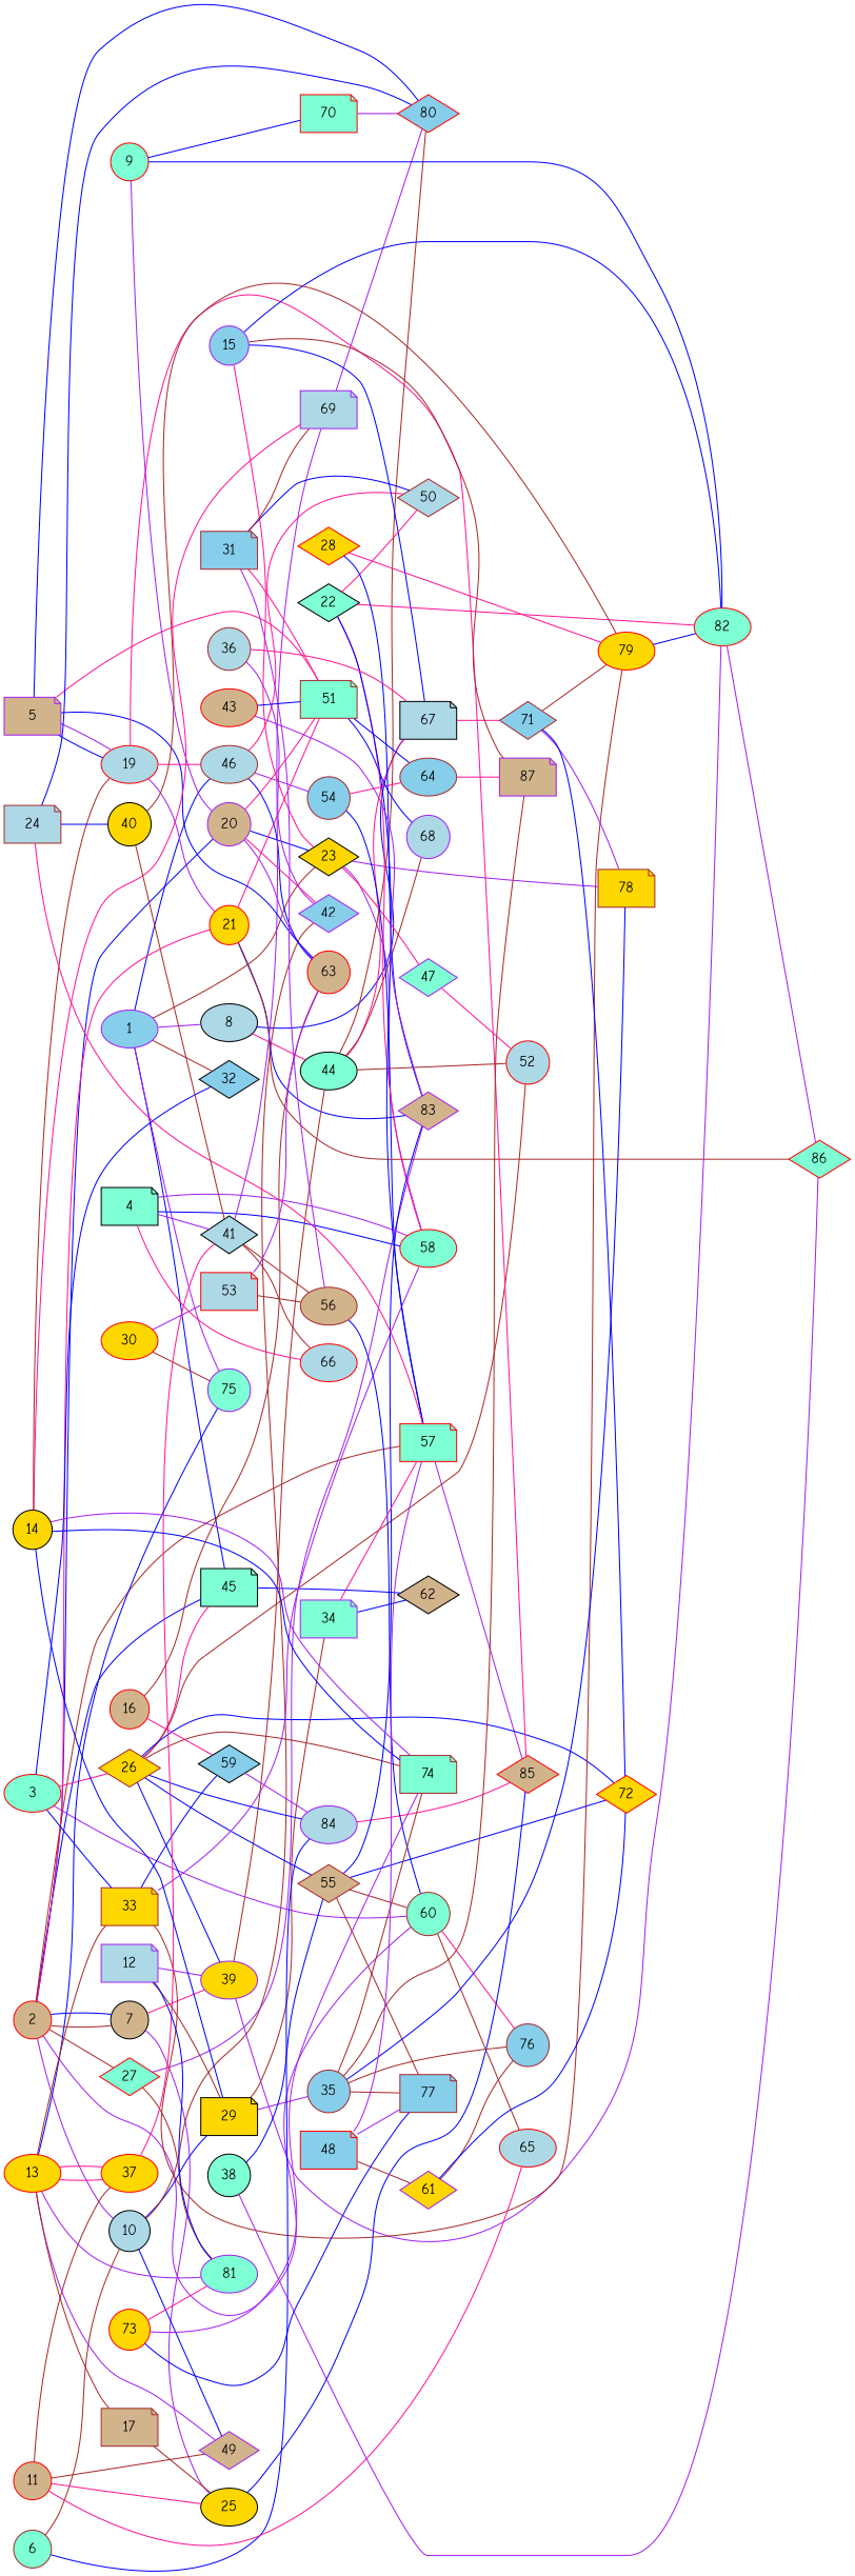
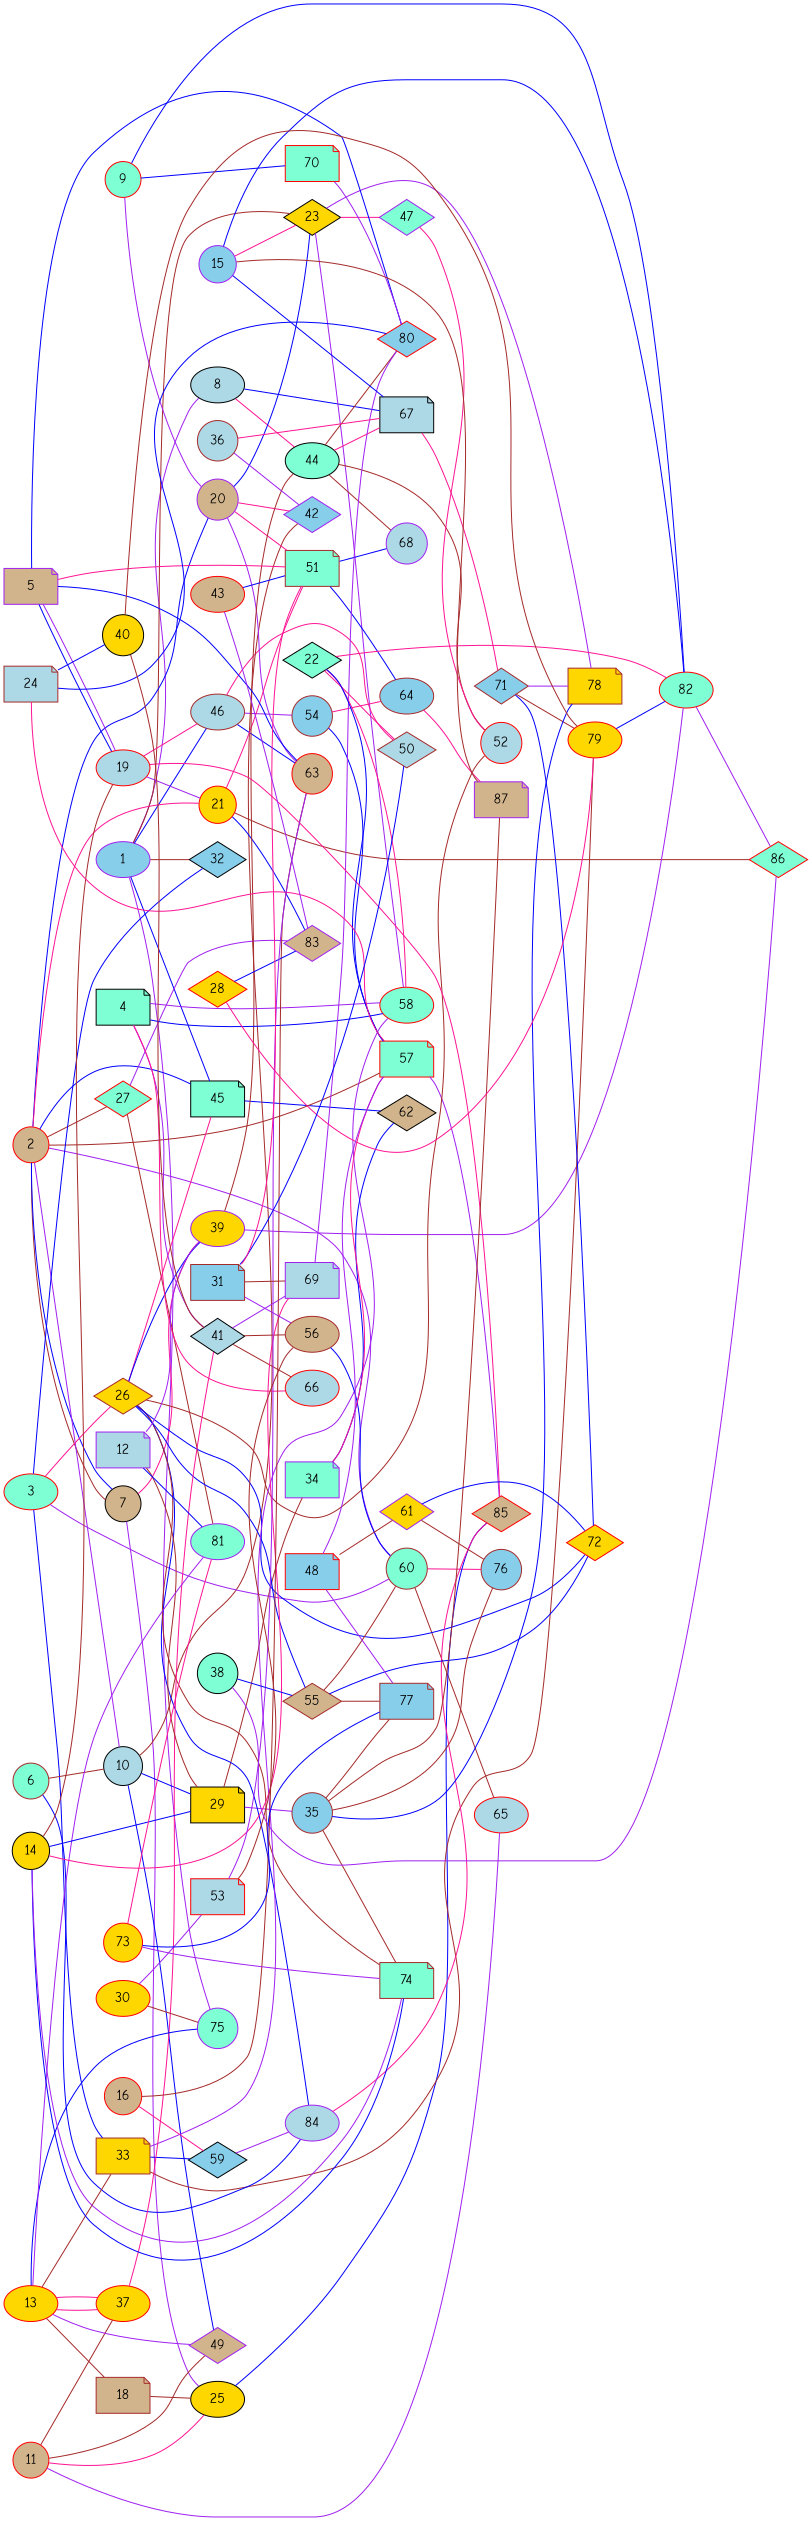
  graph {
    fontname="Comic Neue"
    rankdir=LR
    node [color=red fillcolor=aquamarine fontname="Comic Neue" shape=circle style=filled]
    edge [color=blue fontname="Comic Neue"]
    1 [color=purple fillcolor=skyblue shape=ellipse]
    8 [color=black fillcolor=lightblue shape=ellipse]
    23 [color=black fillcolor=gold shape=diamond]
    32 [color=black fillcolor=skyblue shape=diamond]
    45 [color=black shape=note]
    46 [color=brown fillcolor=lightblue shape=ellipse]
    75 [color=purple]
    44 [color=black shape=ellipse]
    67 [color=black fillcolor=lightblue shape=note]
    58 [shape=ellipse]
    47 [color=purple shape=diamond]
    78 [color=brown fillcolor=gold shape=note]
    62 [color=black fillcolor=tan shape=diamond]
    63 [fillcolor=tan]
    50 [color=brown fillcolor=lightblue shape=diamond]
    54 [color=brown fillcolor=skyblue]
    2 [fillcolor=tan]
    7 [color=black fillcolor=tan]
    10 [color=black fillcolor=lightblue]
    20 [color=purple fillcolor=tan]
    21 [fillcolor=gold]
    27 [shape=diamond]
    57 [shape=note]
    60 [color=brown]
    25 [color=black fillcolor=gold shape=ellipse]
    39 [color=purple fillcolor=gold shape=ellipse]
    29 [color=black fillcolor=gold shape=note]
    42 [color=purple fillcolor=skyblue shape=diamond]
    49 [color=purple fillcolor=tan shape=diamond]
    51 [color=brown shape=note]
    83 [color=purple fillcolor=tan shape=diamond]
    86 [shape=diamond]
    81 [color=purple shape=ellipse]
    85 [fillcolor=tan shape=diamond]
    65 [fillcolor=lightblue shape=ellipse]
    76 [color=brown fillcolor=skyblue]
    3 [shape=ellipse]
    26 [color=brown fillcolor=gold shape=diamond]
    33 [color=brown fillcolor=gold shape=note]
    84 [color=purple fillcolor=lightblue shape=ellipse]
    74 [color=brown shape=note]
    52 [fillcolor=lightblue]
    55 [color=brown fillcolor=tan shape=diamond]
    72 [fillcolor=gold shape=diamond]
    59 [color=black fillcolor=skyblue shape=diamond]
    79 [fillcolor=gold shape=ellipse]
    4 [color=black shape=note]
    41 [color=black fillcolor=lightblue shape=diamond]
    66 [fillcolor=lightblue shape=ellipse]
    69 [color=purple fillcolor=lightblue shape=note]
    56 [color=brown fillcolor=tan shape=ellipse]
    5 [color=purple fillcolor=tan shape=note]
    19 [fillcolor=lightblue shape=ellipse]
    80 [fillcolor=skyblue shape=diamond]
    68 [color=purple fillcolor=lightblue]
    64 [color=brown fillcolor=skyblue shape=ellipse]
    6 [color=brown]
    82 [shape=ellipse]
    71 [color=brown fillcolor=skyblue shape=diamond]
    9
    70 [shape=note]
    34 [color=purple shape=note]
    35 [color=brown fillcolor=skyblue]
    11 [fillcolor=tan]
    37 [fillcolor=gold shape=ellipse]
    12 [color=purple fillcolor=lightblue shape=note]
    13 [fillcolor=gold shape=ellipse]
-   17 [color=brown fillcolor=tan shape=note]
+   17 [color=brown fillcolor=tan shape=note label=18]
    14 [color=black fillcolor=gold]
    15 [color=purple fillcolor=skyblue]
    87 [color=purple fillcolor=tan shape=note]
    16 [fillcolor=tan]
    22 [color=black shape=diamond]
    24 [color=brown fillcolor=lightblue shape=note]
    40 [color=black fillcolor=gold]
    77 [color=brown fillcolor=skyblue shape=note]
    28 [fillcolor=gold shape=diamond]
    30 [fillcolor=gold shape=ellipse]
    53 [fillcolor=lightblue shape=note]
    31 [color=brown fillcolor=skyblue shape=note]
    36 [color=brown fillcolor=lightblue]
    38 [color=black]
    43 [fillcolor=tan shape=ellipse]
    48 [fillcolor=skyblue shape=note]
    61 [color=purple fillcolor=gold shape=diamond]
    73 [fillcolor=gold]
    1 -- 8 [color=purple]
    1 -- 23 [color=brown]
    1 -- 32 [color=brown]
    1 -- 45
    1 -- 46
    1 -- 75 [color=purple]
    8 -- 44 [color=deeppink]
    8 -- 67
    23 -- 58 [color=purple]
    23 -- 47 [color=deeppink]
    23 -- 78 [color=purple]
    45 -- 62
    46 -- 63
    46 -- 50 [color=deeppink]
    46 -- 54 [color=purple]
    44 -- 67 [color=deeppink]
    44 -- 52 [color=brown]
    44 -- 80 [color=brown]
    44 -- 68 [color=brown]
    67 -- 71 [color=deeppink]
    47 -- 52 [color=deeppink]
    54 -- 57
    54 -- 64 [color=deeppink]
    2 -- 45
    2 -- 7 [color=brown]
    2 -- 7
    2 -- 10 [color=purple]
    2 -- 20
    2 -- 21 [color=deeppink]
    2 -- 27 [color=brown]
    2 -- 57 [color=brown]
    2 -- 60 [color=purple]
    7 -- 25 [color=purple]
    7 -- 39 [color=deeppink]
    10 -- 29
    10 -- 42 [color=brown]
    10 -- 49
    20 -- 23
    20 -- 63 [color=purple]
    20 -- 42 [color=deeppink]
    20 -- 51 [color=deeppink]
    21 -- 51 [color=deeppink]
    21 -- 83
    21 -- 86 [color=brown]
    27 -- 83 [color=purple]
    27 -- 81 [color=brown]
    57 -- 85 [color=purple]
    60 -- 65 [color=brown]
    60 -- 76 [color=deeppink]
    25 -- 85
    39 -- 44 [color=brown]
    39 -- 82 [color=purple]
    29 -- 34 [color=brown]
    29 -- 35 [color=purple]
    51 -- 68
    51 -- 64
    3 -- 32
    3 -- 60 [color=purple]
    3 -- 26 [color=deeppink]
    3 -- 33
    26 -- 45 [color=deeppink]
    26 -- 39
    26 -- 84
    26 -- 74 [color=brown]
    26 -- 52 [color=brown]
    26 -- 55
    26 -- 72
    33 -- 58 [color=purple]
    33 -- 59
    33 -- 79 [color=brown]
    84 -- 85 [color=deeppink]
    55 -- 60 [color=brown]
-   55 -- 83
    55 -- 72
    55 -- 77 [color=brown]
    59 -- 84 [color=purple]
    79 -- 82
    4 -- 58
    4 -- 58 [color=purple]
    4 -- 41 [color=purple]
    4 -- 66 [color=deeppink]
    41 -- 66 [color=brown]
    41 -- 69 [color=purple]
    41 -- 56 [color=brown]
    69 -- 80 [color=purple]
    56 -- 60
    5 -- 63
    5 -- 51 [color=deeppink]
    5 -- 19
    5 -- 19 [color=purple]
    5 -- 80
    19 -- 46 [color=deeppink]
    19 -- 21 [color=purple]
    19 -- 85 [color=deeppink]
    64 -- 87 [color=deeppink]
    6 -- 10 [color=brown]
    6 -- 84
    82 -- 86 [color=purple]
    71 -- 78 [color=purple]
    71 -- 72
    71 -- 79 [color=brown]
    9 -- 20 [color=purple]
    9 -- 82
    9 -- 70
    70 -- 80 [color=purple]
    34 -- 62
    34 -- 57 [color=deeppink]
    35 -- 78
    35 -- 76 [color=brown]
    35 -- 74 [color=brown]
    35 -- 87 [color=brown]
    35 -- 77 [color=brown]
    11 -- 25 [color=deeppink]
    11 -- 49 [color=brown]
-   11 -- 65 [color=deeppink]
+   11 -- 65 [color=purple]
    11 -- 37 [color=brown]
    37 -- 41 [color=deeppink]
    12 -- 39 [color=purple]
    12 -- 29 [color=brown]
    12 -- 81
    13 -- 75
    13 -- 49 [color=purple]
    13 -- 81 [color=purple]
    13 -- 33 [color=brown]
    13 -- 37 [color=deeppink]
    13 -- 37 [color=deeppink]
    13 -- 17 [color=brown]
    17 -- 25 [color=brown]
    14 -- 29
    14 -- 74
    14 -- 74 [color=purple]
    14 -- 69 [color=deeppink]
    14 -- 19 [color=brown]
    15 -- 23 [color=deeppink]
    15 -- 67
    15 -- 82
    15 -- 87 [color=brown]
    16 -- 63 [color=brown]
    16 -- 59 [color=deeppink]
    22 -- 58 [color=deeppink]
    22 -- 50 [color=deeppink]
    22 -- 57
    22 -- 82 [color=deeppink]
    24 -- 57 [color=deeppink]
    24 -- 80
    24 -- 40
    40 -- 79 [color=brown]
    40 -- 41 [color=brown]
    28 -- 83
    28 -- 79 [color=deeppink]
    30 -- 75 [color=brown]
    30 -- 53 [color=purple]
    53 -- 63 [color=purple]
    53 -- 56 [color=brown]
    31 -- 50
    31 -- 51 [color=deeppink]
    31 -- 69 [color=brown]
    31 -- 56 [color=purple]
    36 -- 67 [color=deeppink]
    36 -- 42 [color=purple]
    38 -- 86 [color=purple]
    38 -- 55
    43 -- 51
    43 -- 83 [color=purple]
    48 -- 57 [color=purple]
    48 -- 77 [color=purple]
    48 -- 61 [color=brown]
    61 -- 76 [color=brown]
    61 -- 72
    73 -- 81 [color=deeppink]
    73 -- 74 [color=purple]
    73 -- 77
  }
